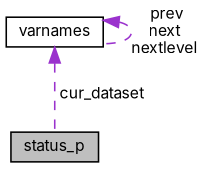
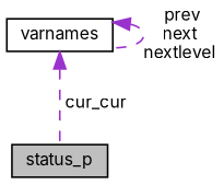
  digraph {
    fontname=Inter
    node [color=black fontname=Inter fontsize=10 shape=record style=filled]
    edge [color=darkorchid3 dir=back fontname=Inter fontsize=10 labelfontname=Helvetica labelfontsize=10 style=dashed]
    n1 [fillcolor=grey75 fontcolor=black height=0.2 label=status_p width=0.4]
    n2 [fillcolor=white height=0.2 label=varnames width=0.4]
-   n2 -> n1 [label=" cur_dataset"]
+   n2 -> n1 [label=" cur_cur"]
    n2 -> n2 [label=" prev\nnext\nnextlevel"]
  }
